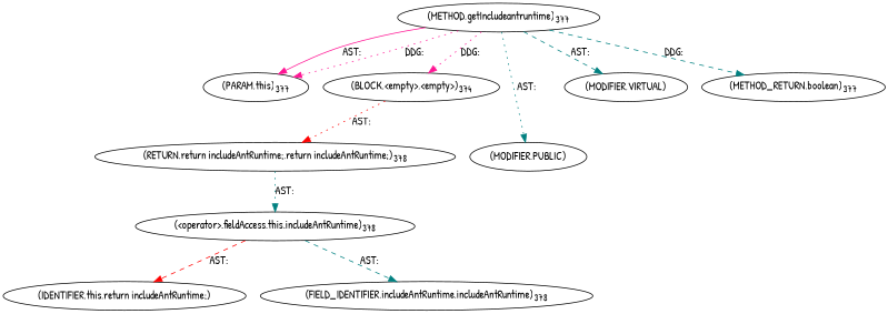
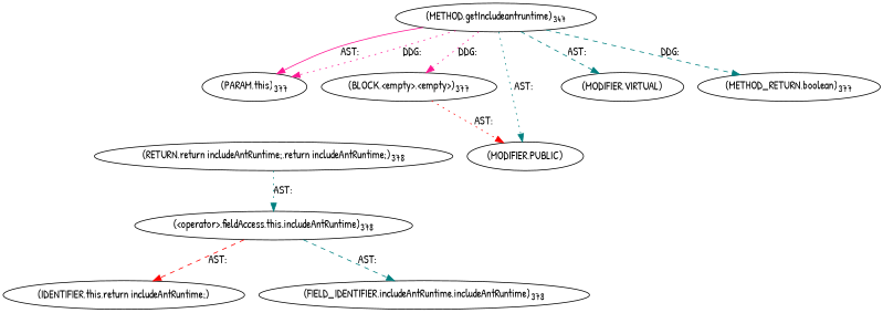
  digraph {
    fontname="Patrick Hand"
    node [fontname="Patrick Hand"]
    edge [color=teal fontname="Patrick Hand" style=dotted]
-   n1 [label=<(METHOD,getIncludeantruntime)<SUB>377</SUB>>]
+   n1 [label=<(METHOD,getIncludeantruntime)<SUB>347</SUB>>]
    n2 [label=<(PARAM,this)<SUB>377</SUB>>]
-   n3 [label=<(BLOCK,&lt;empty&gt;,&lt;empty&gt;)<SUB>374</SUB>>]
+   n3 [label=<(BLOCK,&lt;empty&gt;,&lt;empty&gt;)<SUB>377</SUB>>]
    n4 [label=<(MODIFIER,PUBLIC)>]
    n5 [label=<(MODIFIER,VIRTUAL)>]
    n6 [label=<(METHOD_RETURN,boolean)<SUB>377</SUB>>]
    n7 [label=<(RETURN,return includeAntRuntime;,return includeAntRuntime;)<SUB>378</SUB>>]
    n8 [label=<(&lt;operator&gt;.fieldAccess,this.includeAntRuntime)<SUB>378</SUB>>]
    n9 [label=<(IDENTIFIER,this,return includeAntRuntime;)>]
    n10 [label=<(FIELD_IDENTIFIER,includeAntRuntime,includeAntRuntime)<SUB>378</SUB>>]
    n1 -> n2 [color=deeppink label="AST: " style=solid]
    n1 -> n2 [color=deeppink label="DDG: "]
    n1 -> n3 [color=deeppink label="DDG: "]
    n1 -> n4 [label="AST: "]
    n1 -> n5 [label="AST: " style=dashed]
    n1 -> n6 [label="DDG: " style=dashed]
-   n3 -> n7 [color=red label="AST: "]
+   n3 -> n4 [color=red label="AST: "]
    n7 -> n8 [label="AST: "]
    n8 -> n9 [color=red label="AST: " style=dashed]
    n8 -> n10 [label="AST: " style=dashed]
  }
